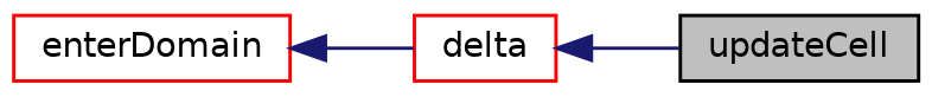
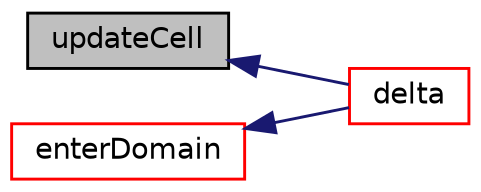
  digraph {
    rankdir=LR
    node [color=red fontname=Helvetica fontsize=10 shape=record]
    edge [color=midnightblue dir=back fontname=Helvetica fontsize=10 labelfontname=Helvetica labelfontsize=10 style=solid]
    n1 [color=black fillcolor=grey75 fontcolor=black height=0.2 label=updateCell style=filled width=0.4]
    n2 [height=0.2 label=delta width=0.4]
    n3 [height=0.2 label=enterDomain width=0.4]
-   n2 -> n1
+   n1 -> n2
    n3 -> n2
  }
